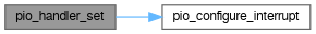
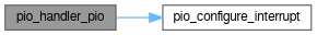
  digraph {
    rankdir=LR
    node [fontname=FreeSans fontsize=10 shape=box style=filled]
-   n1 [color=gray40 fillcolor=grey60 fontcolor=black height=0.2 label=pio_handler_set width=0.4]
+   n1 [color=gray40 fillcolor=grey60 fontcolor=black height=0.2 label=pio_handler_pio width=0.4]
    n2 [color=grey40 fillcolor=white height=0.2 label=pio_configure_interrupt width=0.4]
    n1 -> n2 [color=steelblue1 fontname=FreeSans fontsize=10 labelfontname=FreeSans labelfontsize=10 style=solid]
  }
